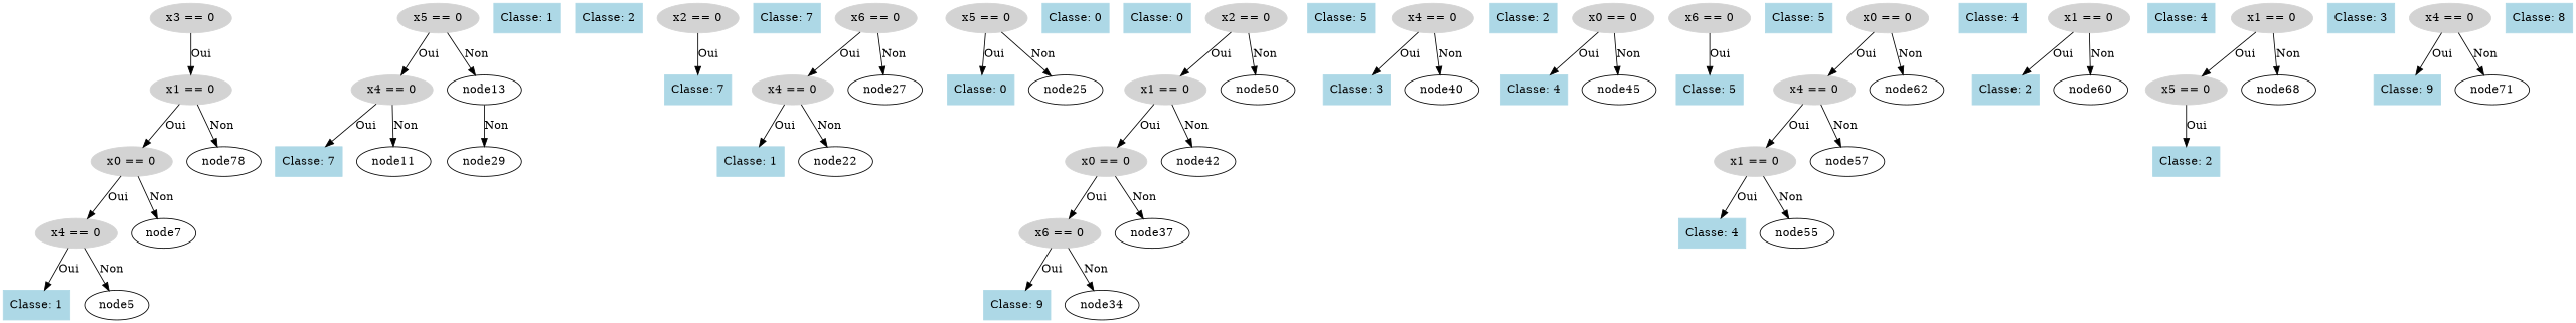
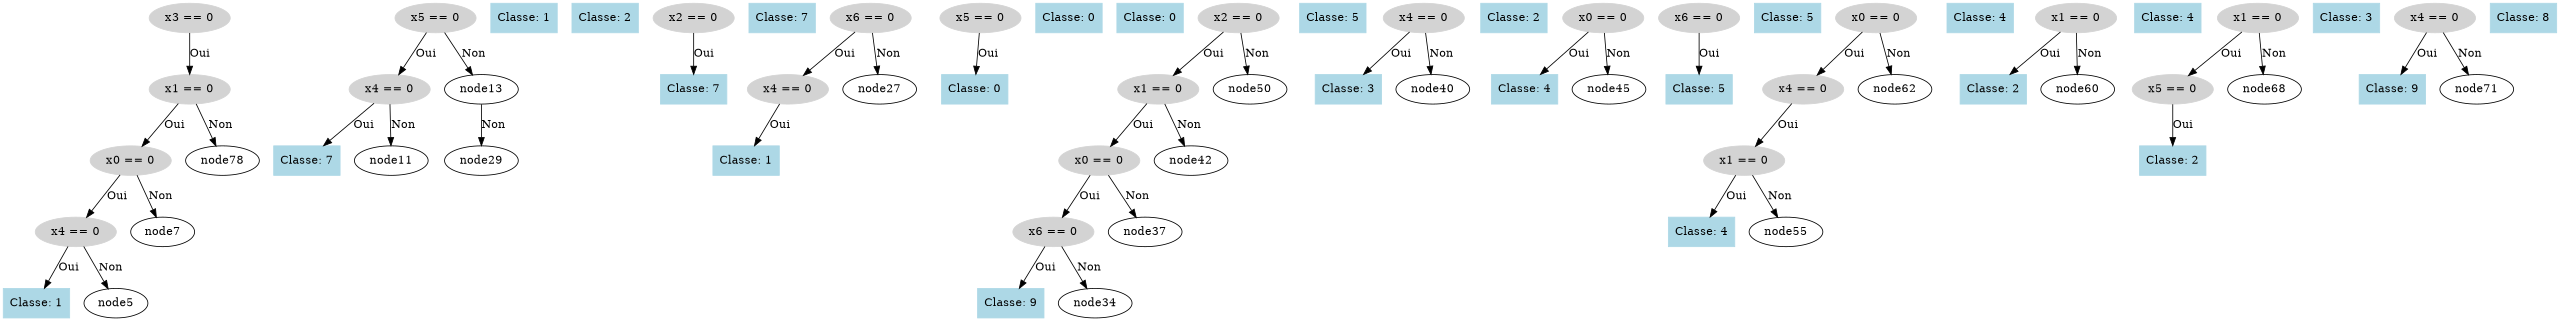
  digraph {
    node [color=lightblue shape=box style=filled]
    n1 [color=lightgray label="x3 == 0" shape=ellipse]
    n2 [color=lightgray label="x1 == 0" shape=ellipse]
    n3 [color=lightgray label="x0 == 0" shape=ellipse]
    n4 [label=node78 color="" shape="" style=""]
    node29 [color="" shape="" style=""]
    n6 [color=lightgray label="x4 == 0" shape=ellipse]
    node7 [color="" shape="" style=""]
    n8 [label="Classe: 1"]
    node5 [color="" shape="" style=""]
    n10 [label="Classe: 1"]
    n11 [color=lightgray label="x5 == 0" shape=ellipse]
    n12 [color=lightgray label="x4 == 0" shape=ellipse]
    node13 [color="" shape="" style=""]
    n14 [label="Classe: 7"]
    node11 [color="" shape="" style=""]
    n16 [label="Classe: 2"]
    n17 [color=lightgray label="x2 == 0" shape=ellipse]
    n18 [label="Classe: 7"]
    n19 [label="Classe: 7"]
    n20 [color=lightgray label="x6 == 0" shape=ellipse]
    n21 [color=lightgray label="x4 == 0" shape=ellipse]
    node27 [color="" shape="" style=""]
    n23 [label="Classe: 1"]
-   node22 [color="" shape="" style=""]
    n25 [color=lightgray label="x5 == 0" shape=ellipse]
    n26 [label="Classe: 0"]
-   node25 [color="" shape="" style=""]
    n28 [label="Classe: 0"]
    n29 [label="Classe: 0"]
    n30 [color=lightgray label="x2 == 0" shape=ellipse]
    n31 [color=lightgray label="x1 == 0" shape=ellipse]
    node50 [color="" shape="" style=""]
    n33 [color=lightgray label="x0 == 0" shape=ellipse]
    node42 [color="" shape="" style=""]
    n35 [color=lightgray label="x6 == 0" shape=ellipse]
    node37 [color="" shape="" style=""]
    n37 [label="Classe: 9"]
    n38 [label=node34 color="" shape="" style=""]
    n39 [label="Classe: 5"]
    n40 [color=lightgray label="x4 == 0" shape=ellipse]
    n41 [label="Classe: 3"]
    node40 [color="" shape="" style=""]
    n43 [label="Classe: 2"]
    n44 [color=lightgray label="x0 == 0" shape=ellipse]
    n45 [label="Classe: 4"]
    node45 [color="" shape="" style=""]
    n47 [color=lightgray label="x6 == 0" shape=ellipse]
    n48 [label="Classe: 5"]
    n49 [label="Classe: 5"]
    n50 [color=lightgray label="x0 == 0" shape=ellipse]
    n51 [color=lightgray label="x4 == 0" shape=ellipse]
    node62 [color="" shape="" style=""]
    n53 [color=lightgray label="x1 == 0" shape=ellipse]
-   node57 [color="" shape="" style=""]
    n55 [label="Classe: 4"]
    node55 [color="" shape="" style=""]
    n57 [label="Classe: 4"]
    n58 [color=lightgray label="x1 == 0" shape=ellipse]
    n59 [label="Classe: 2"]
    node60 [color="" shape="" style=""]
    n61 [label="Classe: 4"]
    n62 [color=lightgray label="x1 == 0" shape=ellipse]
    n63 [color=lightgray label="x5 == 0" shape=ellipse]
    node68 [color="" shape="" style=""]
    n65 [label="Classe: 2"]
    n66 [label="Classe: 3"]
    n67 [color=lightgray label="x4 == 0" shape=ellipse]
    n68 [label="Classe: 9"]
    node71 [color="" shape="" style=""]
    n70 [label="Classe: 8"]
    n1 -> n2 [label=Oui]
    n2 -> n3 [label=Oui]
    n2 -> n4 [label=Non]
    n3 -> n6 [label=Oui]
    n3 -> node7 [label=Non]
    n6 -> n8 [label=Oui]
    n6 -> node5 [label=Non]
    n11 -> n12 [label=Oui]
    n11 -> node13 [label=Non]
    n12 -> n14 [label=Oui]
    n12 -> node11 [label=Non]
    node13 -> node29 [label=Non]
    n17 -> n18 [label=Oui]
    n20 -> n21 [label=Oui]
    n20 -> node27 [label=Non]
    n21 -> n23 [label=Oui]
-   n21 -> node22 [label=Non]
    n25 -> n26 [label=Oui]
-   n25 -> node25 [label=Non]
    n30 -> n31 [label=Oui]
    n30 -> node50 [label=Non]
    n31 -> n33 [label=Oui]
    n31 -> node42 [label=Non]
    n33 -> n35 [label=Oui]
    n33 -> node37 [label=Non]
    n35 -> n37 [label=Oui]
    n35 -> n38 [label=Non]
    n40 -> n41 [label=Oui]
    n40 -> node40 [label=Non]
    n44 -> n45 [label=Oui]
    n44 -> node45 [label=Non]
    n47 -> n48 [label=Oui]
    n50 -> n51 [label=Oui]
    n50 -> node62 [label=Non]
    n51 -> n53 [label=Oui]
-   n51 -> node57 [label=Non]
    n53 -> n55 [label=Oui]
    n53 -> node55 [label=Non]
    n58 -> n59 [label=Oui]
    n58 -> node60 [label=Non]
    n62 -> n63 [label=Oui]
    n62 -> node68 [label=Non]
    n63 -> n65 [label=Oui]
    n67 -> n68 [label=Oui]
    n67 -> node71 [label=Non]
  }
